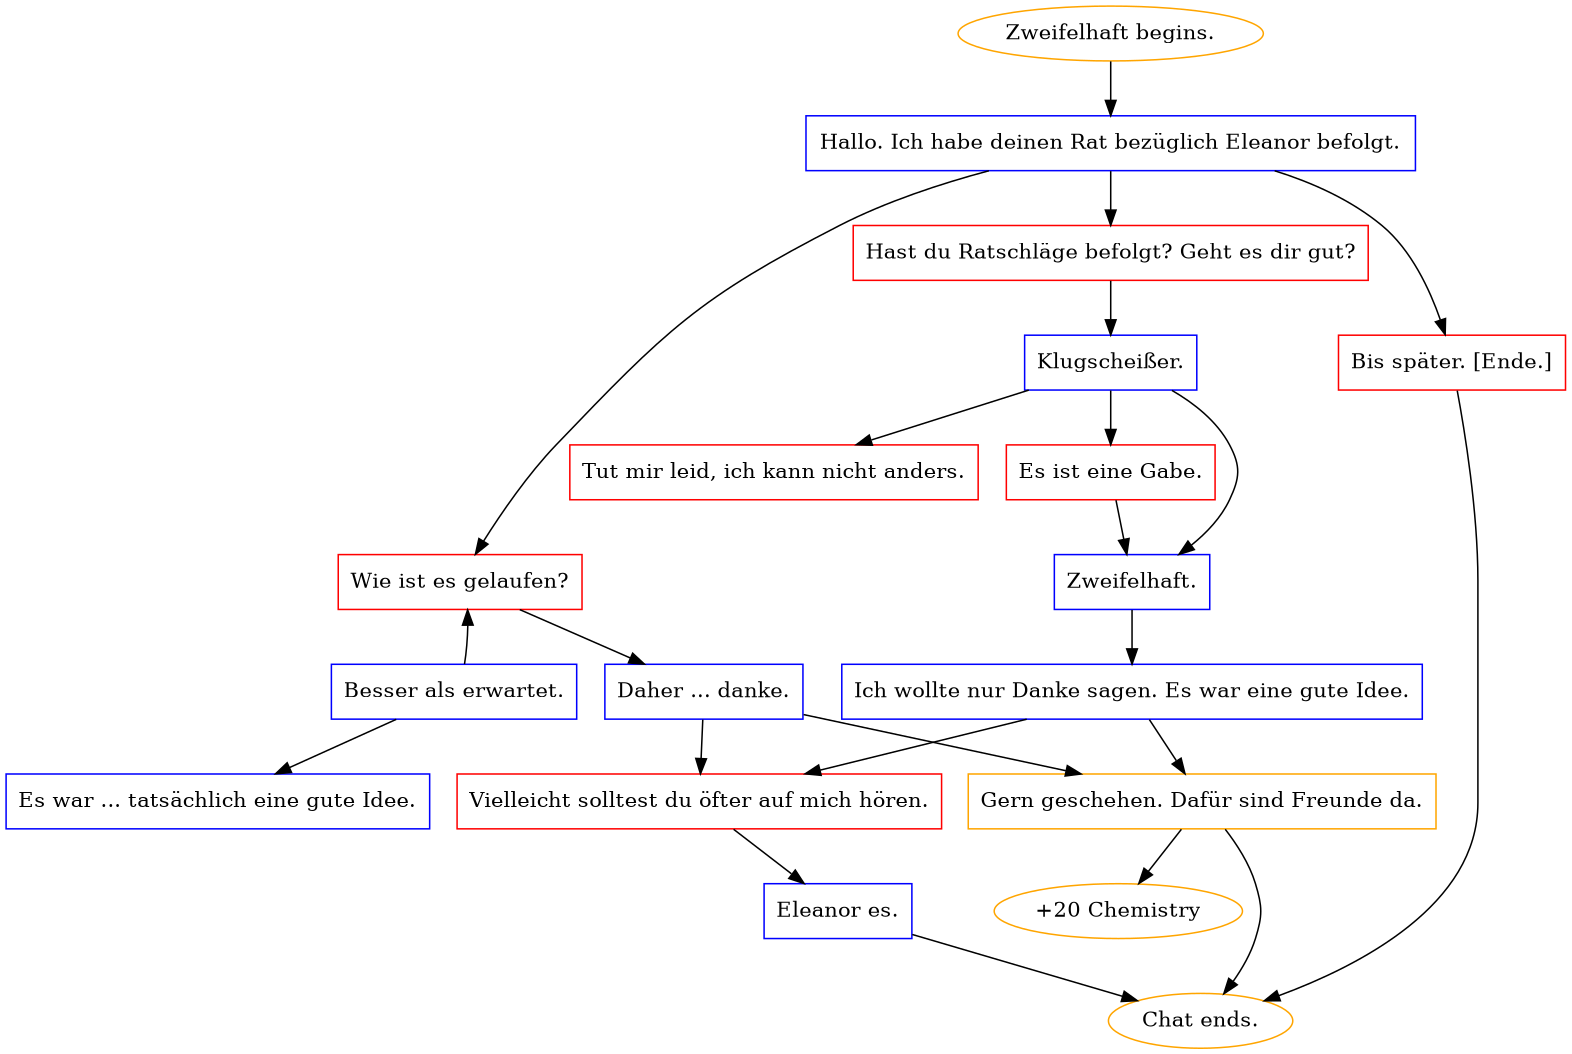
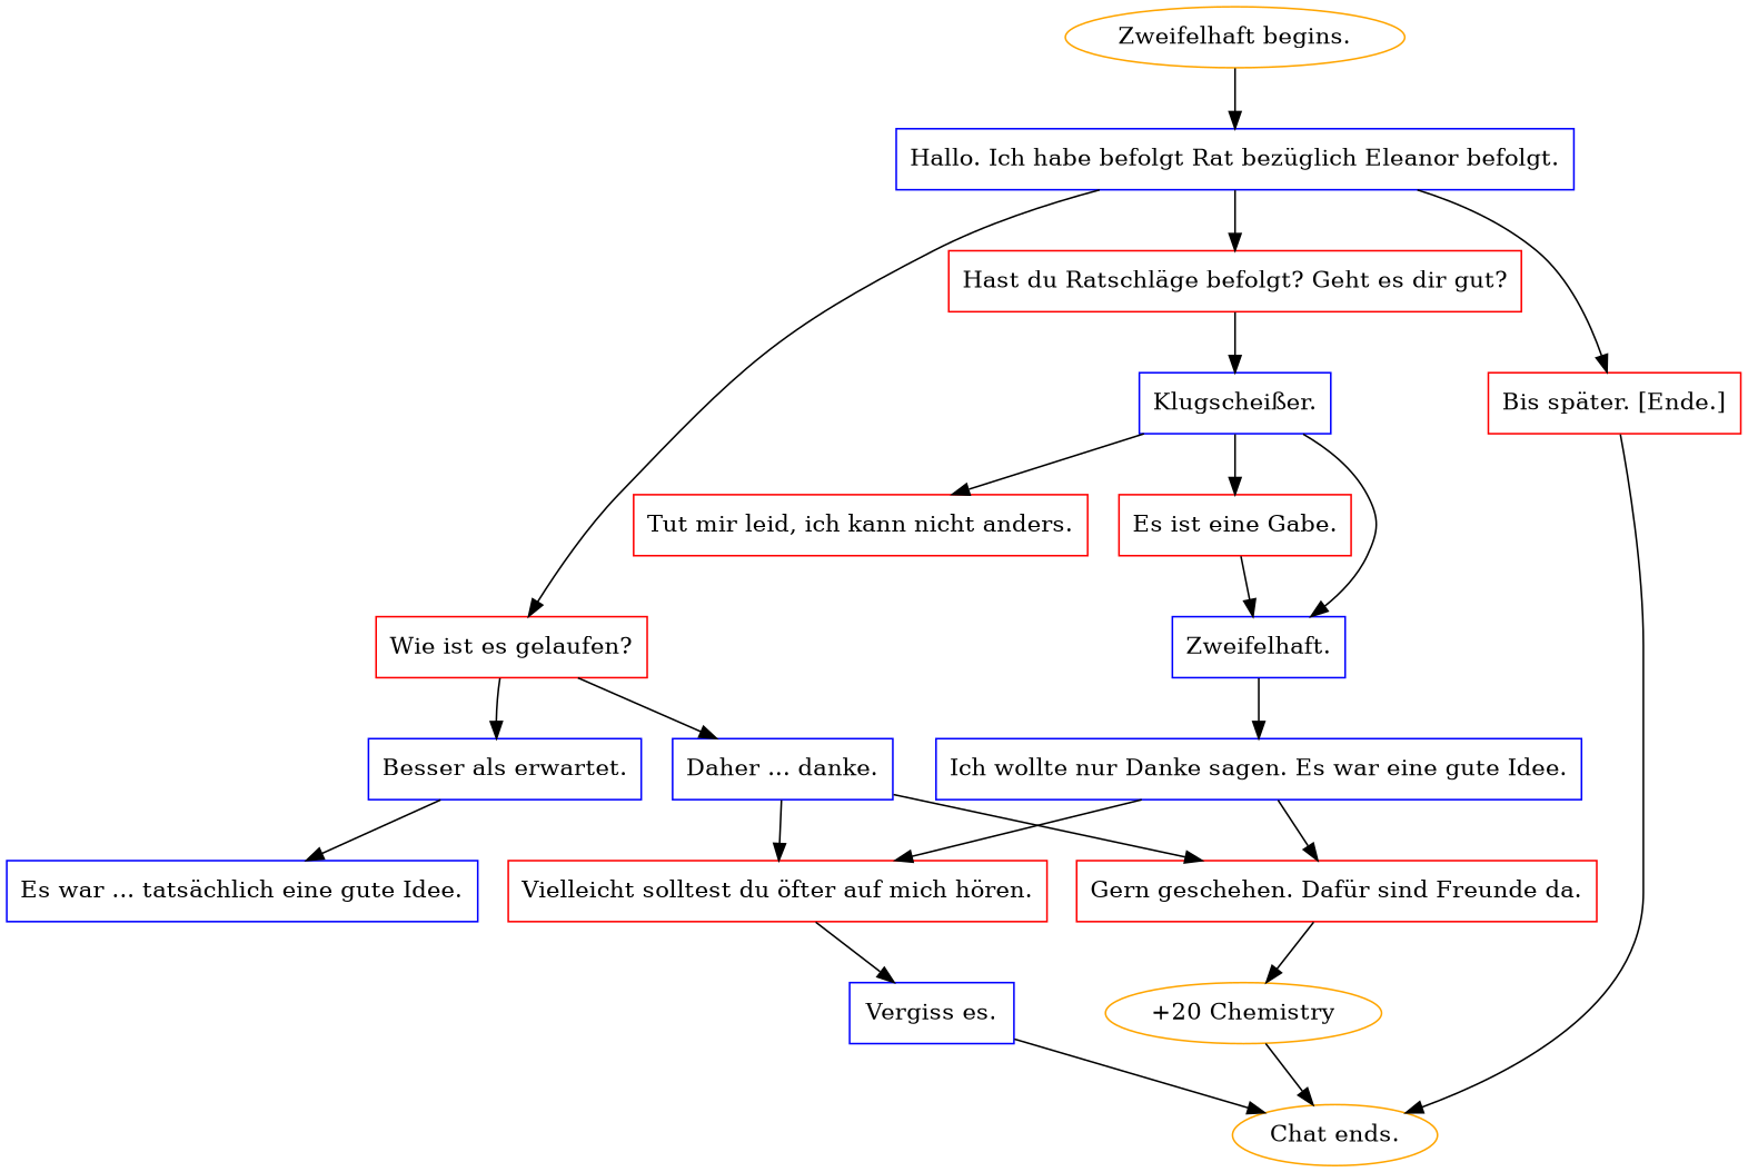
  digraph {
    node [color=blue shape=box]
    n1 [color=orange label="Zweifelhaft begins." shape=""]
-   n2 [label="Hallo. Ich habe deinen Rat bezüglich Eleanor befolgt."]
+   n2 [label="Hallo. Ich habe befolgt Rat bezüglich Eleanor befolgt."]
    n3 [color=red label="Wie ist es gelaufen?"]
    n4 [color=red label="Hast du Ratschläge befolgt? Geht es dir gut?"]
    n5 [color=red label="Bis später. [Ende.]"]
    n6 [label="Besser als erwartet."]
    n7 [label="Daher ... danke."]
    n8 [label="Klugscheißer."]
    "Chat ends." [color=orange shape=""]
    n10 [label="Es war ... tatsächlich eine gute Idee."]
    n11 [color=red label="Tut mir leid, ich kann nicht anders."]
    n12 [color=red label="Es ist eine Gabe."]
    n13 [label="Zweifelhaft."]
-   n14 [color=orange label="Gern geschehen. Dafür sind Freunde da."]
+   n14 [color=red label="Gern geschehen. Dafür sind Freunde da."]
    n15 [color=red label="Vielleicht solltest du öfter auf mich hören."]
    n16 [label="Ich wollte nur Danke sagen. Es war eine gute Idee."]
    n17 [color=orange label="+20 Chemistry" shape=""]
-   n18 [label="Eleanor es."]
+   n18 [label="Vergiss es."]
    n1 -> n2
    n2 -> n3
    n2 -> n4
    n2 -> n5
-   n6 -> n3
+   n3 -> n6
    n3 -> n7
    n4 -> n8
    n5 -> "Chat ends."
    n6 -> n10
    n7 -> n14
    n7 -> n15
    n8 -> n11
    n8 -> n12
    n8 -> n13
    n12 -> n13
    n13 -> n16
    n14 -> n17
    n15 -> n18
    n16 -> n14
    n16 -> n15
-   n14 -> "Chat ends."
+   n17 -> "Chat ends."
    n18 -> "Chat ends."
  }
